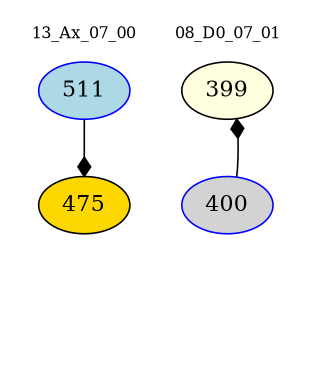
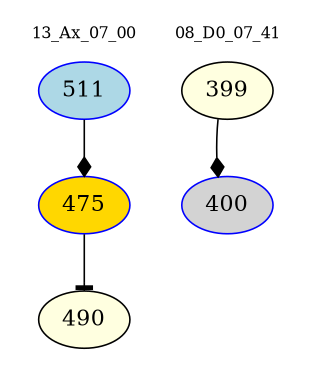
  digraph {
    node [color=blue fillcolor=lightyellow style=filled]
    edge [arrowhead=diamond color=black]
-   n1 [color=black fillcolor=gold label=475]
+   n1 [fillcolor=gold label=475]
    n2 [fillcolor=lightblue label=511]
+   n3 [color=black label=490]
    n4 [color=black label=399]
    n5 [fillcolor=lightgrey label=400]
    subgraph cluster_1 {
      color=white
      fontsize=10
      label="13_Ax_07_00"
      n1
      n2
+     n3
    }
    subgraph cluster_2 {
      color=white
      fontsize=10
-     label="08_D0_07_01"
+     label="08_D0_07_41"
      n4
      n5
    }
+   n1 -> n3 [arrowhead=tee]
    n2 -> n1
-   n5 -> n4
+   n4 -> n5
  }
